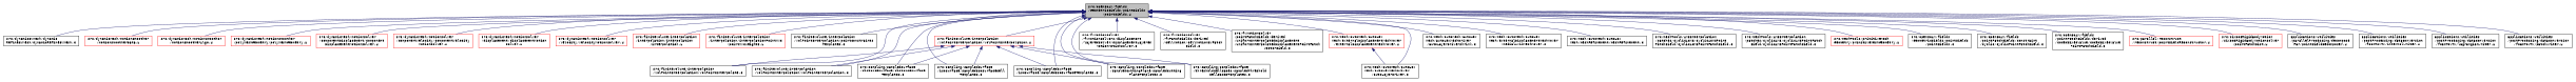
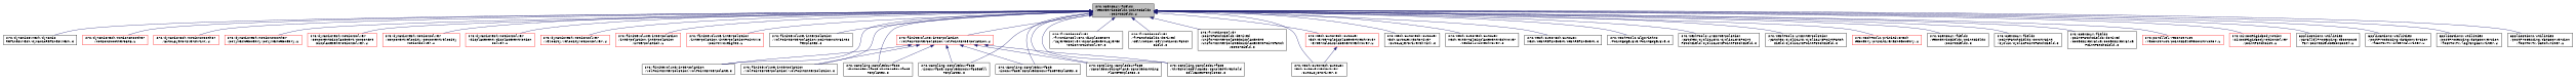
  digraph {
    fontname="DejaVu Sans Mono"
    node [color=black fontname="DejaVu Sans Mono" fontsize=10 shape=record]
    edge [color=midnightblue dir=back fontname="DejaVu Sans Mono" fontsize=10 labelfontname=FreeSans labelfontsize=10 style=solid]
    n1 [fillcolor=grey75 fontcolor=black height=0.2 label="src/OpenFOAM/fields\l/GeometricFields/pointFields\l/pointFields.H" style=filled width=0.4]
    n2 [height=0.2 label="src/dynamicFvMesh/dynamic\lRefineFvMesh/dynamicRefineFvMesh.C" width=0.4]
    n3 [color=red height=0.2 label="src/dynamicMesh/motionSmoother\l/motionSmootherData.H" width=0.4]
-   n4 [color=red height=0.2 label="src/dynamicMesh/motionSmoother\l/motionSmootherAlgo.H" width=0.4]
+   n4 [color=red height=0.2 label="src/dynamicMesh/motionSmoother\l/autoLayerDriverShrink.H" width=0.4]
    n5 [color=red height=0.2 label="src/dynamicMesh/motionSmoother\l/polyMeshGeometry/polyMeshGeometry.H" width=0.4]
    n6 [color=red height=0.2 label="src/dynamicMesh/motionSolver\l/componentDisplacement/component\lDisplacementMotionSolver.H" width=0.4]
    n7 [color=red height=0.2 label="src/dynamicMesh/motionSolver\l/componentVelocity/componentVelocity\lMotionSolver.H" width=0.4]
    n8 [color=red height=0.2 label="src/dynamicMesh/motionSolver\l/displacement/displacementMotion\lSolver.H" width=0.4]
    n9 [color=red height=0.2 label="src/dynamicMesh/motionSolver\l/velocity/velocityMotionSolver.H" width=0.4]
    n10 [color=red height=0.2 label="src/finiteVolume/interpolation\l/interpolation/interpolation\l/interpolation.H" width=0.4]
    n11 [color=red height=0.2 label="src/finiteVolume/interpolation\l/interpolation/interpolationPointMVC\l/pointMVCWeightI.H" width=0.4]
    n12 [height=0.2 label="src/finiteVolume/interpolation\l/volPointInterpolation/pointConstraints\lTemplates.C" width=0.4]
    n13 [color=red height=0.2 label="src/finiteVolume/interpolation\l/volPointInterpolation/volPointInterpolation.H" width=0.4]
    n14 [height=0.2 label="src/finiteVolume/interpolation\l/volPointInterpolation/volPointInterpolate.C" width=0.4]
    n15 [height=0.2 label="src/finiteVolume/interpolation\l/volPointInterpolation/volPointInterpolation.C" width=0.4]
    n16 [height=0.2 label="src/sampling/sampledSurface\l/distanceSurface/distanceSurface\lTemplates.C" width=0.4]
    n17 [height=0.2 label="src/sampling/sampledSurface\l/isoSurface/sampledIsoSurfaceCell\lTemplates.C" width=0.4]
    n18 [height=0.2 label="src/sampling/sampledSurface\l/isoSurface/sampledIsoSurfaceTemplates.C" width=0.4]
    n19 [height=0.2 label="src/sampling/sampledSurface\l/sampledCuttingPlane/sampledCutting\lPlaneTemplates.C" width=0.4]
    n20 [height=0.2 label="src/sampling/sampledSurface\l/thresholdCellFaces/sampledThreshold\lCellFacesTemplates.C" width=0.4]
    n21 [height=0.2 label="src/fvMotionSolver\l/fvMotionSolvers/displacement\l/layeredSolver/displacementLayered\lMotionMotionSolver.C" width=0.4]
    n22 [height=0.2 label="src/fvMotionSolver\l/fvPatchFields/derived\l/cellMotion/cellMotionFvPatch\lField.C" width=0.4]
    n23 [height=0.2 label="src/fvMotionSolver\l/pointPatchFields/derived\l/uniformInterpolatedDisplacement\l/uniformInterpolatedDisplacementPointPatch\lVectorField.C" width=0.4]
    n24 [height=0.2 label="src/mesh/autoMesh/autoHex\lMesh/autoHexMeshDriver\l/autoLayerDriver.C" width=0.4]
    n25 [height=0.2 label="src/mesh/autoMesh/autoHex\lMesh/autoHexMeshDriver\l/autoLayerDriverShrink.C" width=0.4]
    n26 [color=red height=0.2 label="src/mesh/autoMesh/autoHex\lMesh/externalDisplacementMeshMover\l/externalDisplacementMeshMover.H" width=0.4]
    n27 [height=0.2 label="src/mesh/autoMesh/autoHex\lMesh/externalDisplacementMeshMover\l/medialAxisMeshMover.C" width=0.4]
    n28 [height=0.2 label="src/mesh/autoMesh/autoHex\lMesh/meshRefinement/meshRefinement.C" width=0.4]
+   n29 [height=0.2 label="src/meshTools/algorithms\l/PointEdgeWave/PointEdgeWave.C" width=0.4]
    n30 [height=0.2 label="src/meshTools/AMIInterpolation\l/patches/cyclicACMI/cyclicACMIPoint\lPatchField/cyclicACMIPointPatchField.C" width=0.4]
    n31 [height=0.2 label="src/meshTools/AMIInterpolation\l/patches/cyclicAMI/cyclicAMIPointPatch\lField/cyclicAMIPointPatchField.C" width=0.4]
    n32 [color=red height=0.2 label="src/meshTools/primitiveMesh\lGeometry/primitiveMeshGeometry.H" width=0.4]
    n33 [height=0.2 label="src/OpenFOAM/fields\l/GeometricFields/pointFields\l/pointFields.C" width=0.4]
    n34 [height=0.2 label="src/OpenFOAM/fields\l/pointPatchFields/constraint\l/cyclic/cyclicPointPatchField.C" width=0.4]
    n35 [height=0.2 label="src/OpenFOAM/fields\l/pointPatchFields/derived\l/codedFixedValue/codedFixedValue\lPointPatchField.C" width=0.4]
    n36 [color=red height=0.2 label="src/parallel/reconstruct\l/reconstruct/pointFieldReconstructor.H" width=0.4]
    n37 [color=red height=0.2 label="src/sixDoFRigidBodyMotion\l/sixDoFRigidBodyMotionSolver\l/pointPatchDist.H" width=0.4]
    n38 [height=0.2 label="applications/utilities\l/parallelProcessing/decompose\lPar/pointFieldDecomposer.H" width=0.4]
    n39 [height=0.2 label="applications/utilities\l/postProcessing/dataConversion\l/foamToVTK/internalWriter.H" width=0.4]
    n40 [height=0.2 label="applications/utilities\l/postProcessing/dataConversion\l/foamToVTK/lagrangianWriter.H" width=0.4]
    n41 [height=0.2 label="applications/utilities\l/postProcessing/dataConversion\l/foamToVTK/patchWriter.H" width=0.4]
    n1 -> n2
    n1 -> n3
    n1 -> n4
    n1 -> n5
    n1 -> n6
    n1 -> n7
    n1 -> n8
    n1 -> n9
    n1 -> n10
    n1 -> n11
    n1 -> n12
    n1 -> n13
    n1 -> n14
    n1 -> n15
    n1 -> n16
    n1 -> n17
    n1 -> n18
    n1 -> n19
    n1 -> n20
    n1 -> n21
    n1 -> n22
    n1 -> n23
    n1 -> n24
    n1 -> n25
    n1 -> n26
    n1 -> n27
    n1 -> n28
+   n1 -> n29
    n1 -> n30
    n1 -> n31
    n1 -> n32
    n1 -> n33
    n1 -> n34
    n1 -> n35
    n1 -> n36
    n1 -> n37
    n1 -> n38
    n1 -> n39
    n1 -> n40
    n1 -> n41
    n13 -> n14
    n13 -> n15
    n13 -> n16
    n13 -> n17
    n13 -> n18
    n13 -> n19
    n13 -> n20
    n26 -> n24
  }
